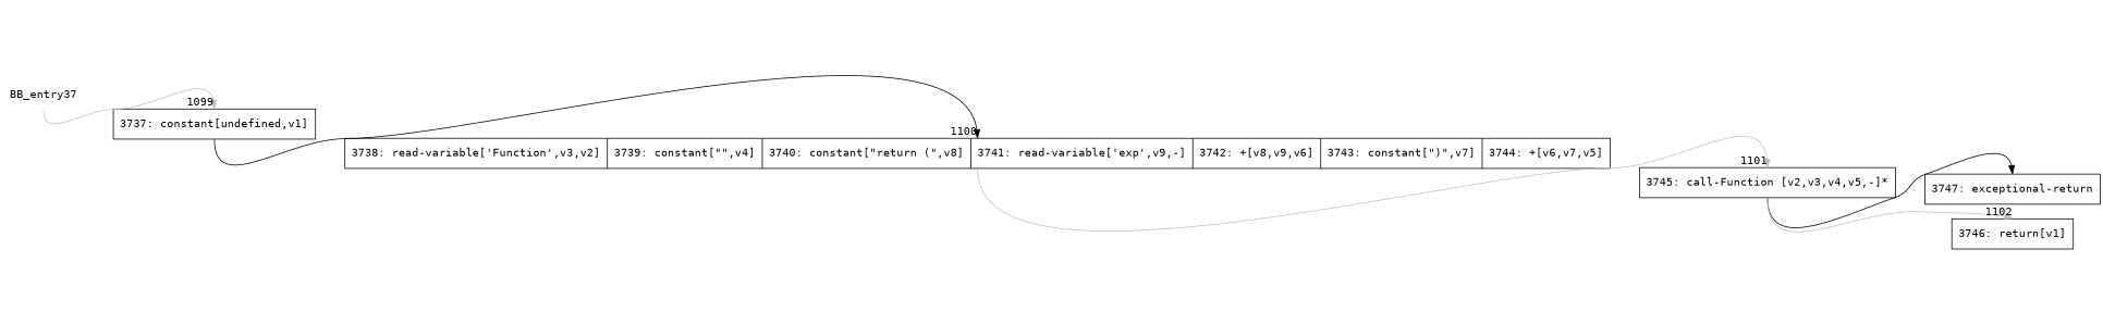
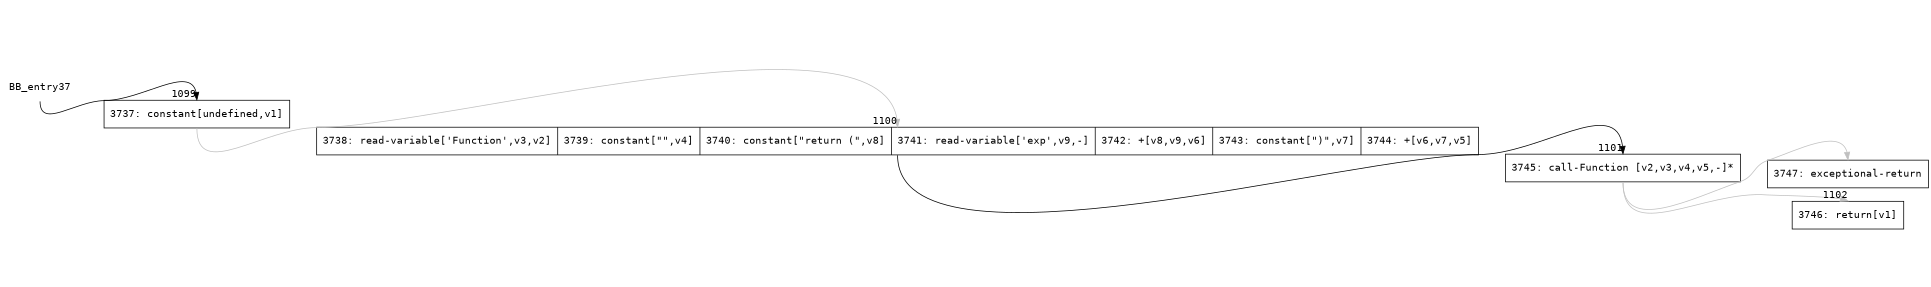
  digraph {
    fontname="DejaVu Sans Mono"
    rankdir=LR
    node [fontname="DejaVu Sans Mono" shape=record]
    edge [fontname="DejaVu Sans Mono" headport=n tailport=s]
    n1 [label=BB_entry37 shape=none]
    n2 [label="{3737: constant[undefined,v1]}"]
    n3 [label="{3738: read-variable['Function',v3,v2]|3739: constant[\"\",v4]|3740: constant[\"return (\",v8]|3741: read-variable['exp',v9,-]|3742: +[v8,v9,v6]|3743: constant[\")\",v7]|3744: +[v6,v7,v5]}"]
    n4 [label="{3745: call-Function [v2,v3,v4,v5,-]*}"]
    n5 [label="{3747: exceptional-return}"]
    n6 [label="{3746: return[v1]}"]
-   n1 -> n2 [headlabel="    1099" color=gray]
-   n2 -> n3 [headlabel="      1100"]
-   n3 -> n4 [headlabel="      1101" color=gray]
-   n4 -> n5 [color=black]
+   n1 -> n2 [headlabel="    1099"]
+   n2 -> n3 [headlabel="      1100" color=gray]
+   n3 -> n4 [headlabel="      1101"]
+   n4 -> n5 [color=gray]
    n4 -> n6 [color=gray headlabel="      1102"]
  }
